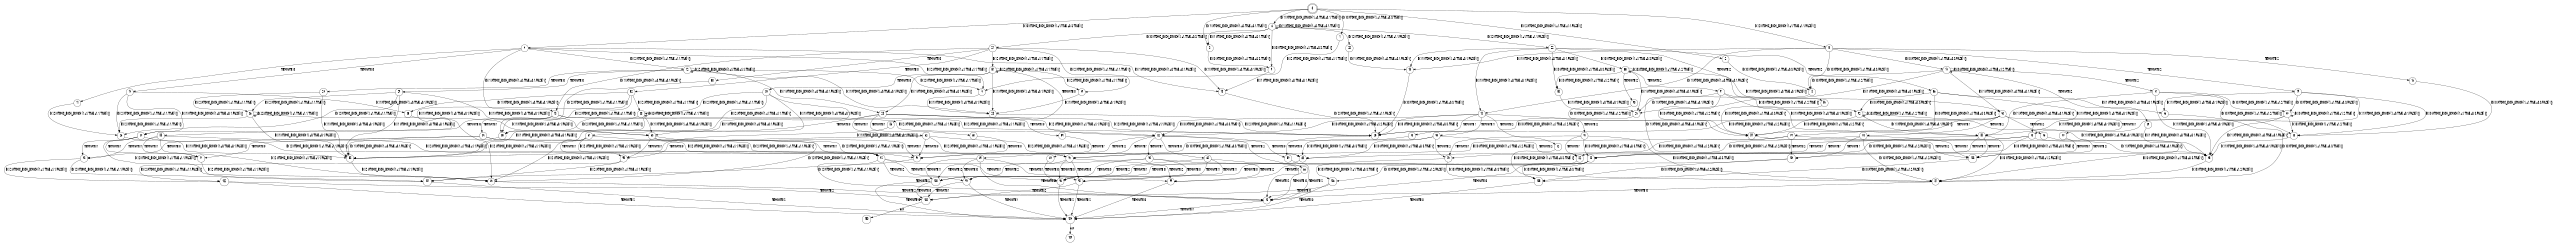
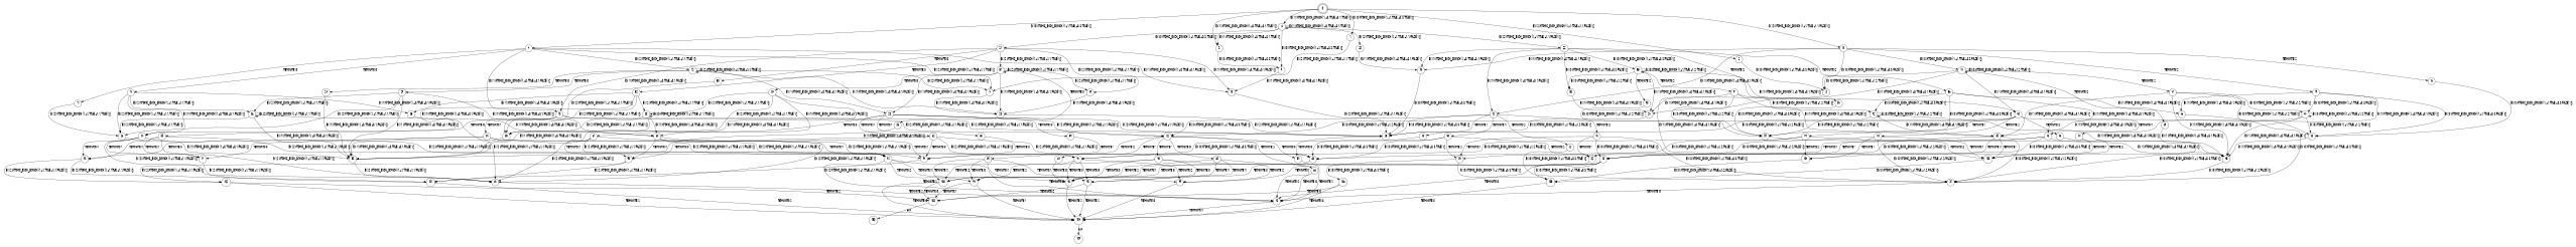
  digraph {
    fontname="Patrick Hand"
    node [fontname="Patrick Hand" shape=circle]
    edge [fontname="Patrick Hand"]
    0 [peripheries=2]
    1
    2
    3
    4
    5
    6
    7
    8
    9
    10
    11
    12
    13
    14
    15
    16
    17
    18
    19
    20
    21
    22
    23
    24
    25
    26
    27
    28
    29
    32
    33
    34
    35
    36
    37
    38
    39
    40
    41
    42
    43
    44
    45
    46
    47
    48
    49
    50
    51
    52
    53
    54
    55
    56
    57
    58
    59
    60
    61
    62
    63
    66
    67
    68
    69
    70
    64
    71
    72
    73
    65
    74
    75
    76
    77
    78
    79
    80
    81
    82
    83
    84
    85
    86
    87
    88
    89
    90
    91
    92
    93
    94
    95
    96
    97
    98
    99
    100
    101
    102
    103
    104
    105
    106
    107
    108
    109
    n109 [label=150]
    0 -> 1 [label="EX !0 !ATOMIC_EXCH_BRANCH (1, +1, TRUE, +0, 3, TRUE) !{}"]
    0 -> 2 [label="EX !2 !ATOMIC_EXCH_BRANCH (1, +1, TRUE, +1, 1, FALSE) !{}"]
    0 -> 3 [label="EX !1 !ATOMIC_EXCH_BRANCH (1, +0, TRUE, +0, 1, TRUE) !{}"]
    0 -> 4 [label="EX !0 !ATOMIC_EXCH_BRANCH (1, +1, TRUE, +0, 3, TRUE) !{}"]
    0 -> 5 [label="EX !2 !ATOMIC_EXCH_BRANCH (1, +1, TRUE, +1, 1, FALSE) !{}"]
    0 -> 6 [label="EX !1 !ATOMIC_EXCH_BRANCH (1, +0, TRUE, +0, 1, TRUE) !{}"]
    1 -> 7 [label="EX !2 !ATOMIC_EXCH_BRANCH (1, +1, TRUE, +1, 1, TRUE) !{}"]
    2 -> 8 [label="EX !0 !ATOMIC_EXCH_BRANCH (1, +1, TRUE, +0, 3, FALSE) !{}"]
    3 -> 9 [label="EX !0 !ATOMIC_EXCH_BRANCH (1, +1, TRUE, +0, 3, TRUE) !{}"]
    4 -> 7 [label="EX !2 !ATOMIC_EXCH_BRANCH (1, +1, TRUE, +1, 1, TRUE) !{}"]
    4 -> 10 [label="EX !1 !ATOMIC_EXCH_BRANCH (1, +0, TRUE, +0, 1, FALSE) !{}"]
    4 -> 11 [label="TERMINATE !0"]
    4 -> 12 [label="EX !2 !ATOMIC_EXCH_BRANCH (1, +1, TRUE, +1, 1, TRUE) !{}"]
    4 -> 13 [label="EX !1 !ATOMIC_EXCH_BRANCH (1, +0, TRUE, +0, 1, FALSE) !{}"]
    4 -> 14 [label="TERMINATE !0"]
    5 -> 8 [label="EX !0 !ATOMIC_EXCH_BRANCH (1, +1, TRUE, +0, 3, FALSE) !{}"]
    5 -> 15 [label="EX !1 !ATOMIC_EXCH_BRANCH (1, +0, TRUE, +0, 1, FALSE) !{}"]
    5 -> 16 [label="TERMINATE !2"]
    5 -> 17 [label="EX !0 !ATOMIC_EXCH_BRANCH (1, +1, TRUE, +0, 3, FALSE) !{}"]
    5 -> 18 [label="EX !1 !ATOMIC_EXCH_BRANCH (1, +0, TRUE, +0, 1, FALSE) !{}"]
    5 -> 19 [label="TERMINATE !2"]
    6 -> 3 [label="EX !1 !ATOMIC_EXCH_BRANCH (1, +0, TRUE, +0, 1, TRUE) !{}"]
    6 -> 6 [label="EX !1 !ATOMIC_EXCH_BRANCH (1, +0, TRUE, +0, 1, TRUE) !{}"]
    6 -> 9 [label="EX !0 !ATOMIC_EXCH_BRANCH (1, +1, TRUE, +0, 3, TRUE) !{}"]
    6 -> 20 [label="EX !2 !ATOMIC_EXCH_BRANCH (1, +1, TRUE, +1, 1, FALSE) !{}"]
    6 -> 21 [label="EX !0 !ATOMIC_EXCH_BRANCH (1, +1, TRUE, +0, 3, TRUE) !{}"]
    6 -> 22 [label="EX !2 !ATOMIC_EXCH_BRANCH (1, +1, TRUE, +1, 1, FALSE) !{}"]
    7 -> 23 [label="EX !1 !ATOMIC_EXCH_BRANCH (1, +0, TRUE, +0, 1, FALSE) !{}"]
    8 -> 24 [label="EX !1 !ATOMIC_EXCH_BRANCH (1, +0, TRUE, +0, 1, FALSE) !{}"]
    9 -> 10 [label="EX !1 !ATOMIC_EXCH_BRANCH (1, +0, TRUE, +0, 1, FALSE) !{}"]
    10 -> 25 [label="EX !2 !ATOMIC_EXCH_BRANCH (1, +1, TRUE, +1, 1, FALSE) !{}"]
    11 -> 26 [label="EX !2 !ATOMIC_EXCH_BRANCH (1, +1, TRUE, +1, 1, TRUE) !{}"]
    12 -> 7 [label="EX !2 !ATOMIC_EXCH_BRANCH (1, +1, TRUE, +1, 1, TRUE) !{}"]
    12 -> 12 [label="EX !2 !ATOMIC_EXCH_BRANCH (1, +1, TRUE, +1, 1, TRUE) !{}"]
    12 -> 23 [label="EX !1 !ATOMIC_EXCH_BRANCH (1, +0, TRUE, +0, 1, FALSE) !{}"]
    12 -> 27 [label="TERMINATE !0"]
    12 -> 28 [label="EX !1 !ATOMIC_EXCH_BRANCH (1, +0, TRUE, +0, 1, FALSE) !{}"]
    12 -> 29 [label="TERMINATE !0"]
    13 -> 25 [label="EX !2 !ATOMIC_EXCH_BRANCH (1, +1, TRUE, +1, 1, FALSE) !{}"]
    13 -> 32 [label="EX !2 !ATOMIC_EXCH_BRANCH (1, +1, TRUE, +1, 1, FALSE) !{}"]
    13 -> 33 [label="TERMINATE !0"]
    13 -> 34 [label="TERMINATE !1"]
    14 -> 26 [label="EX !2 !ATOMIC_EXCH_BRANCH (1, +1, TRUE, +1, 1, TRUE) !{}"]
    14 -> 35 [label="EX !1 !ATOMIC_EXCH_BRANCH (1, +0, TRUE, +0, 1, FALSE) !{}"]
-   27 -> 36 [label="EX !2 !ATOMIC_EXCH_BRANCH (1, +1, TRUE, +1, 1, TRUE) !{}"]
+   14 -> 36 [label="EX !2 !ATOMIC_EXCH_BRANCH (1, +1, TRUE, +1, 1, TRUE) !{}"]
    14 -> 37 [label="EX !1 !ATOMIC_EXCH_BRANCH (1, +0, TRUE, +0, 1, FALSE) !{}"]
    15 -> 25 [label="EX !0 !ATOMIC_EXCH_BRANCH (1, +1, TRUE, +0, 3, TRUE) !{}"]
    16 -> 38 [label="EX !0 !ATOMIC_EXCH_BRANCH (1, +1, TRUE, +0, 3, FALSE) !{}"]
    17 -> 8 [label="EX !0 !ATOMIC_EXCH_BRANCH (1, +1, TRUE, +1, 2, TRUE) !{}"]
    17 -> 17 [label="EX !0 !ATOMIC_EXCH_BRANCH (1, +1, TRUE, +1, 2, TRUE) !{}"]
    17 -> 24 [label="EX !1 !ATOMIC_EXCH_BRANCH (1, +0, TRUE, +0, 1, FALSE) !{}"]
    17 -> 39 [label="TERMINATE !2"]
    17 -> 40 [label="EX !1 !ATOMIC_EXCH_BRANCH (1, +0, TRUE, +0, 1, FALSE) !{}"]
    17 -> 41 [label="TERMINATE !2"]
    18 -> 25 [label="EX !0 !ATOMIC_EXCH_BRANCH (1, +1, TRUE, +0, 3, TRUE) !{}"]
    18 -> 32 [label="EX !0 !ATOMIC_EXCH_BRANCH (1, +1, TRUE, +0, 3, TRUE) !{}"]
    18 -> 42 [label="TERMINATE !2"]
    18 -> 43 [label="TERMINATE !1"]
    18 -> 44 [label="TERMINATE !2"]
    18 -> 45 [label="TERMINATE !1"]
    19 -> 38 [label="EX !0 !ATOMIC_EXCH_BRANCH (1, +1, TRUE, +0, 3, FALSE) !{}"]
    19 -> 46 [label="EX !1 !ATOMIC_EXCH_BRANCH (1, +0, TRUE, +0, 1, FALSE) !{}"]
    19 -> 47 [label="EX !0 !ATOMIC_EXCH_BRANCH (1, +1, TRUE, +0, 3, FALSE) !{}"]
    19 -> 48 [label="EX !1 !ATOMIC_EXCH_BRANCH (1, +0, TRUE, +0, 1, FALSE) !{}"]
    20 -> 15 [label="EX !1 !ATOMIC_EXCH_BRANCH (1, +0, TRUE, +0, 1, FALSE) !{}"]
    21 -> 10 [label="EX !1 !ATOMIC_EXCH_BRANCH (1, +0, TRUE, +0, 1, FALSE) !{}"]
    21 -> 13 [label="EX !1 !ATOMIC_EXCH_BRANCH (1, +0, TRUE, +0, 1, FALSE) !{}"]
    21 -> 49 [label="EX !2 !ATOMIC_EXCH_BRANCH (1, +1, TRUE, +1, 1, TRUE) !{}"]
    21 -> 50 [label="TERMINATE !0"]
    21 -> 51 [label="EX !2 !ATOMIC_EXCH_BRANCH (1, +1, TRUE, +1, 1, TRUE) !{}"]
    21 -> 52 [label="TERMINATE !0"]
    22 -> 15 [label="EX !1 !ATOMIC_EXCH_BRANCH (1, +0, TRUE, +0, 1, FALSE) !{}"]
    22 -> 18 [label="EX !1 !ATOMIC_EXCH_BRANCH (1, +0, TRUE, +0, 1, FALSE) !{}"]
    22 -> 53 [label="EX !0 !ATOMIC_EXCH_BRANCH (1, +1, TRUE, +0, 3, FALSE) !{}"]
    22 -> 54 [label="TERMINATE !2"]
    22 -> 55 [label="EX !0 !ATOMIC_EXCH_BRANCH (1, +1, TRUE, +0, 3, FALSE) !{}"]
    22 -> 56 [label="TERMINATE !2"]
    23 -> 25 [label="EX !2 !ATOMIC_EXCH_BRANCH (1, +1, TRUE, +1, 1, FALSE) !{}"]
    24 -> 25 [label="EX !0 !ATOMIC_EXCH_BRANCH (1, +1, TRUE, +1, 2, FALSE) !{}"]
    25 -> 57 [label="TERMINATE !0"]
    26 -> 58 [label="EX !1 !ATOMIC_EXCH_BRANCH (1, +0, TRUE, +0, 1, FALSE) !{}"]
    27 -> 58 [label="EX !1 !ATOMIC_EXCH_BRANCH (1, +0, TRUE, +0, 1, FALSE) !{}"]
    28 -> 25 [label="EX !2 !ATOMIC_EXCH_BRANCH (1, +1, TRUE, +1, 1, FALSE) !{}"]
    28 -> 32 [label="EX !2 !ATOMIC_EXCH_BRANCH (1, +1, TRUE, +1, 1, FALSE) !{}"]
    28 -> 59 [label="TERMINATE !0"]
    28 -> 60 [label="TERMINATE !1"]
    28 -> 61 [label="TERMINATE !0"]
    28 -> 62 [label="TERMINATE !1"]
    29 -> 26 [label="EX !2 !ATOMIC_EXCH_BRANCH (1, +1, TRUE, +1, 1, TRUE) !{}"]
    29 -> 36 [label="EX !2 !ATOMIC_EXCH_BRANCH (1, +1, TRUE, +1, 1, TRUE) !{}"]
    29 -> 58 [label="EX !1 !ATOMIC_EXCH_BRANCH (1, +0, TRUE, +0, 1, FALSE) !{}"]
    29 -> 63 [label="EX !1 !ATOMIC_EXCH_BRANCH (1, +0, TRUE, +0, 1, FALSE) !{}"]
    32 -> 57 [label="TERMINATE !0"]
    32 -> 66 [label="TERMINATE !2"]
    32 -> 67 [label="TERMINATE !1"]
    32 -> 68 [label="TERMINATE !0"]
    32 -> 69 [label="TERMINATE !2"]
    32 -> 70 [label="TERMINATE !1"]
    33 -> 64 [label="EX !2 !ATOMIC_EXCH_BRANCH (1, +1, TRUE, +1, 1, FALSE) !{}"]
    33 -> 71 [label="TERMINATE !1"]
    33 -> 72 [label="EX !2 !ATOMIC_EXCH_BRANCH (1, +1, TRUE, +1, 1, FALSE) !{}"]
    33 -> 73 [label="TERMINATE !1"]
    34 -> 71 [label="TERMINATE !0"]
    34 -> 73 [label="TERMINATE !0"]
    34 -> 65 [label="EX !2 !ATOMIC_EXCH_BRANCH (1, +1, TRUE, +1, 1, FALSE) !{}"]
    34 -> 74 [label="EX !2 !ATOMIC_EXCH_BRANCH (1, +1, TRUE, +1, 1, FALSE) !{}"]
    35 -> 64 [label="EX !2 !ATOMIC_EXCH_BRANCH (1, +1, TRUE, +1, 1, FALSE) !{}"]
    36 -> 26 [label="EX !2 !ATOMIC_EXCH_BRANCH (1, +1, TRUE, +1, 1, TRUE) !{}"]
    36 -> 36 [label="EX !2 !ATOMIC_EXCH_BRANCH (1, +1, TRUE, +1, 1, TRUE) !{}"]
    36 -> 58 [label="EX !1 !ATOMIC_EXCH_BRANCH (1, +0, TRUE, +0, 1, FALSE) !{}"]
    36 -> 63 [label="EX !1 !ATOMIC_EXCH_BRANCH (1, +0, TRUE, +0, 1, FALSE) !{}"]
    37 -> 64 [label="EX !2 !ATOMIC_EXCH_BRANCH (1, +1, TRUE, +1, 1, FALSE) !{}"]
    37 -> 71 [label="TERMINATE !1"]
    37 -> 72 [label="EX !2 !ATOMIC_EXCH_BRANCH (1, +1, TRUE, +1, 1, FALSE) !{}"]
    37 -> 73 [label="TERMINATE !1"]
    38 -> 75 [label="EX !1 !ATOMIC_EXCH_BRANCH (1, +0, TRUE, +0, 1, FALSE) !{}"]
    39 -> 75 [label="EX !1 !ATOMIC_EXCH_BRANCH (1, +0, TRUE, +0, 1, FALSE) !{}"]
    40 -> 25 [label="EX !0 !ATOMIC_EXCH_BRANCH (1, +1, TRUE, +1, 2, FALSE) !{}"]
    40 -> 32 [label="EX !0 !ATOMIC_EXCH_BRANCH (1, +1, TRUE, +1, 2, FALSE) !{}"]
    40 -> 76 [label="TERMINATE !2"]
    40 -> 77 [label="TERMINATE !1"]
    40 -> 78 [label="TERMINATE !2"]
    40 -> 79 [label="TERMINATE !1"]
    41 -> 38 [label="EX !0 !ATOMIC_EXCH_BRANCH (1, +1, TRUE, +1, 2, TRUE) !{}"]
    41 -> 47 [label="EX !0 !ATOMIC_EXCH_BRANCH (1, +1, TRUE, +1, 2, TRUE) !{}"]
    41 -> 75 [label="EX !1 !ATOMIC_EXCH_BRANCH (1, +0, TRUE, +0, 1, FALSE) !{}"]
    41 -> 80 [label="EX !1 !ATOMIC_EXCH_BRANCH (1, +0, TRUE, +0, 1, FALSE) !{}"]
    42 -> 81 [label="EX !0 !ATOMIC_EXCH_BRANCH (1, +1, TRUE, +0, 3, TRUE) !{}"]
    43 -> 65 [label="EX !0 !ATOMIC_EXCH_BRANCH (1, +1, TRUE, +0, 3, TRUE) !{}"]
    44 -> 81 [label="EX !0 !ATOMIC_EXCH_BRANCH (1, +1, TRUE, +0, 3, TRUE) !{}"]
    44 -> 82 [label="TERMINATE !1"]
    44 -> 83 [label="EX !0 !ATOMIC_EXCH_BRANCH (1, +1, TRUE, +0, 3, TRUE) !{}"]
    44 -> 84 [label="TERMINATE !1"]
    45 -> 65 [label="EX !0 !ATOMIC_EXCH_BRANCH (1, +1, TRUE, +0, 3, TRUE) !{}"]
    45 -> 74 [label="EX !0 !ATOMIC_EXCH_BRANCH (1, +1, TRUE, +0, 3, TRUE) !{}"]
    45 -> 82 [label="TERMINATE !2"]
    45 -> 84 [label="TERMINATE !2"]
    46 -> 81 [label="EX !0 !ATOMIC_EXCH_BRANCH (1, +1, TRUE, +0, 3, TRUE) !{}"]
    47 -> 38 [label="EX !0 !ATOMIC_EXCH_BRANCH (1, +1, TRUE, +1, 2, TRUE) !{}"]
    47 -> 47 [label="EX !0 !ATOMIC_EXCH_BRANCH (1, +1, TRUE, +1, 2, TRUE) !{}"]
    47 -> 75 [label="EX !1 !ATOMIC_EXCH_BRANCH (1, +0, TRUE, +0, 1, FALSE) !{}"]
    47 -> 80 [label="EX !1 !ATOMIC_EXCH_BRANCH (1, +0, TRUE, +0, 1, FALSE) !{}"]
    48 -> 81 [label="EX !0 !ATOMIC_EXCH_BRANCH (1, +1, TRUE, +0, 3, TRUE) !{}"]
    48 -> 82 [label="TERMINATE !1"]
    48 -> 83 [label="EX !0 !ATOMIC_EXCH_BRANCH (1, +1, TRUE, +0, 3, TRUE) !{}"]
    48 -> 84 [label="TERMINATE !1"]
    49 -> 23 [label="EX !1 !ATOMIC_EXCH_BRANCH (1, +0, TRUE, +0, 1, FALSE) !{}"]
    50 -> 85 [label="EX !2 !ATOMIC_EXCH_BRANCH (1, +1, TRUE, +1, 1, TRUE) !{}"]
    51 -> 23 [label="EX !1 !ATOMIC_EXCH_BRANCH (1, +0, TRUE, +0, 1, FALSE) !{}"]
    51 -> 28 [label="EX !1 !ATOMIC_EXCH_BRANCH (1, +0, TRUE, +0, 1, FALSE) !{}"]
    51 -> 49 [label="EX !2 !ATOMIC_EXCH_BRANCH (1, +1, TRUE, +1, 1, TRUE) !{}"]
    51 -> 51 [label="EX !2 !ATOMIC_EXCH_BRANCH (1, +1, TRUE, +1, 1, TRUE) !{}"]
    51 -> 86 [label="TERMINATE !0"]
    51 -> 87 [label="TERMINATE !0"]
    52 -> 35 [label="EX !1 !ATOMIC_EXCH_BRANCH (1, +0, TRUE, +0, 1, FALSE) !{}"]
    52 -> 37 [label="EX !1 !ATOMIC_EXCH_BRANCH (1, +0, TRUE, +0, 1, FALSE) !{}"]
    52 -> 85 [label="EX !2 !ATOMIC_EXCH_BRANCH (1, +1, TRUE, +1, 1, TRUE) !{}"]
    52 -> 88 [label="EX !2 !ATOMIC_EXCH_BRANCH (1, +1, TRUE, +1, 1, TRUE) !{}"]
    53 -> 24 [label="EX !1 !ATOMIC_EXCH_BRANCH (1, +0, TRUE, +0, 1, FALSE) !{}"]
    54 -> 89 [label="EX !0 !ATOMIC_EXCH_BRANCH (1, +1, TRUE, +0, 3, FALSE) !{}"]
    55 -> 24 [label="EX !1 !ATOMIC_EXCH_BRANCH (1, +0, TRUE, +0, 1, FALSE) !{}"]
    55 -> 40 [label="EX !1 !ATOMIC_EXCH_BRANCH (1, +0, TRUE, +0, 1, FALSE) !{}"]
    55 -> 53 [label="EX !0 !ATOMIC_EXCH_BRANCH (1, +1, TRUE, +1, 2, TRUE) !{}"]
    55 -> 55 [label="EX !0 !ATOMIC_EXCH_BRANCH (1, +1, TRUE, +1, 2, TRUE) !{}"]
    55 -> 90 [label="TERMINATE !2"]
    55 -> 91 [label="TERMINATE !2"]
    56 -> 46 [label="EX !1 !ATOMIC_EXCH_BRANCH (1, +0, TRUE, +0, 1, FALSE) !{}"]
    56 -> 48 [label="EX !1 !ATOMIC_EXCH_BRANCH (1, +0, TRUE, +0, 1, FALSE) !{}"]
    56 -> 89 [label="EX !0 !ATOMIC_EXCH_BRANCH (1, +1, TRUE, +0, 3, FALSE) !{}"]
    56 -> 92 [label="EX !0 !ATOMIC_EXCH_BRANCH (1, +1, TRUE, +0, 3, FALSE) !{}"]
    57 -> 93 [label="TERMINATE !2"]
    58 -> 64 [label="EX !2 !ATOMIC_EXCH_BRANCH (1, +1, TRUE, +1, 1, FALSE) !{}"]
    59 -> 94 [label="TERMINATE !1"]
    60 -> 94 [label="TERMINATE !0"]
    61 -> 64 [label="EX !2 !ATOMIC_EXCH_BRANCH (1, +1, TRUE, +1, 1, FALSE) !{}"]
    61 -> 72 [label="EX !2 !ATOMIC_EXCH_BRANCH (1, +1, TRUE, +1, 1, FALSE) !{}"]
    61 -> 94 [label="TERMINATE !1"]
    61 -> 95 [label="TERMINATE !1"]
    62 -> 65 [label="EX !2 !ATOMIC_EXCH_BRANCH (1, +1, TRUE, +1, 1, FALSE) !{}"]
    62 -> 74 [label="EX !2 !ATOMIC_EXCH_BRANCH (1, +1, TRUE, +1, 1, FALSE) !{}"]
    62 -> 94 [label="TERMINATE !0"]
    62 -> 95 [label="TERMINATE !0"]
    63 -> 64 [label="EX !2 !ATOMIC_EXCH_BRANCH (1, +1, TRUE, +1, 1, FALSE) !{}"]
    63 -> 72 [label="EX !2 !ATOMIC_EXCH_BRANCH (1, +1, TRUE, +1, 1, FALSE) !{}"]
    63 -> 94 [label="TERMINATE !1"]
    63 -> 95 [label="TERMINATE !1"]
    66 -> 93 [label="TERMINATE !0"]
    67 -> 96 [label="TERMINATE !0"]
    68 -> 93 [label="TERMINATE !2"]
    68 -> 96 [label="TERMINATE !1"]
    68 -> 97 [label="TERMINATE !2"]
    68 -> 98 [label="TERMINATE !1"]
    69 -> 93 [label="TERMINATE !0"]
    69 -> 97 [label="TERMINATE !0"]
    69 -> 99 [label="TERMINATE !1"]
    69 -> 100 [label="TERMINATE !1"]
    70 -> 96 [label="TERMINATE !0"]
    70 -> 98 [label="TERMINATE !0"]
    70 -> 99 [label="TERMINATE !2"]
    70 -> 100 [label="TERMINATE !2"]
    64 -> 93 [label="TERMINATE !2"]
    71 -> 101 [label="EX !2 !ATOMIC_EXCH_BRANCH (1, +1, TRUE, +1, 1, FALSE) !{}"]
    72 -> 93 [label="TERMINATE !2"]
    72 -> 96 [label="TERMINATE !1"]
    72 -> 97 [label="TERMINATE !2"]
    72 -> 98 [label="TERMINATE !1"]
    73 -> 101 [label="EX !2 !ATOMIC_EXCH_BRANCH (1, +1, TRUE, +1, 1, FALSE) !{}"]
    73 -> 102 [label="EX !2 !ATOMIC_EXCH_BRANCH (1, +1, TRUE, +1, 1, FALSE) !{}"]
    65 -> 96 [label="TERMINATE !0"]
    74 -> 96 [label="TERMINATE !0"]
    74 -> 98 [label="TERMINATE !0"]
    74 -> 99 [label="TERMINATE !2"]
    74 -> 100 [label="TERMINATE !2"]
    75 -> 81 [label="EX !0 !ATOMIC_EXCH_BRANCH (1, +1, TRUE, +1, 2, FALSE) !{}"]
    76 -> 103 [label="TERMINATE !1"]
    77 -> 103 [label="TERMINATE !2"]
    78 -> 81 [label="EX !0 !ATOMIC_EXCH_BRANCH (1, +1, TRUE, +1, 2, FALSE) !{}"]
    78 -> 83 [label="EX !0 !ATOMIC_EXCH_BRANCH (1, +1, TRUE, +1, 2, FALSE) !{}"]
    78 -> 103 [label="TERMINATE !1"]
    78 -> 104 [label="TERMINATE !1"]
    79 -> 65 [label="EX !0 !ATOMIC_EXCH_BRANCH (1, +1, TRUE, +1, 2, FALSE) !{}"]
    79 -> 74 [label="EX !0 !ATOMIC_EXCH_BRANCH (1, +1, TRUE, +1, 2, FALSE) !{}"]
    79 -> 103 [label="TERMINATE !2"]
    79 -> 104 [label="TERMINATE !2"]
    80 -> 81 [label="EX !0 !ATOMIC_EXCH_BRANCH (1, +1, TRUE, +1, 2, FALSE) !{}"]
    80 -> 83 [label="EX !0 !ATOMIC_EXCH_BRANCH (1, +1, TRUE, +1, 2, FALSE) !{}"]
    80 -> 103 [label="TERMINATE !1"]
    80 -> 104 [label="TERMINATE !1"]
    81 -> 93 [label="TERMINATE !0"]
    82 -> 105 [label="EX !0 !ATOMIC_EXCH_BRANCH (1, +1, TRUE, +0, 3, TRUE) !{}"]
    83 -> 93 [label="TERMINATE !0"]
    83 -> 97 [label="TERMINATE !0"]
    83 -> 99 [label="TERMINATE !1"]
    83 -> 100 [label="TERMINATE !1"]
    84 -> 105 [label="EX !0 !ATOMIC_EXCH_BRANCH (1, +1, TRUE, +0, 3, TRUE) !{}"]
    84 -> 106 [label="EX !0 !ATOMIC_EXCH_BRANCH (1, +1, TRUE, +0, 3, TRUE) !{}"]
    85 -> 58 [label="EX !1 !ATOMIC_EXCH_BRANCH (1, +0, TRUE, +0, 1, FALSE) !{}"]
    86 -> 58 [label="EX !1 !ATOMIC_EXCH_BRANCH (1, +0, TRUE, +0, 1, FALSE) !{}"]
    87 -> 58 [label="EX !1 !ATOMIC_EXCH_BRANCH (1, +0, TRUE, +0, 1, FALSE) !{}"]
    87 -> 63 [label="EX !1 !ATOMIC_EXCH_BRANCH (1, +0, TRUE, +0, 1, FALSE) !{}"]
    87 -> 85 [label="EX !2 !ATOMIC_EXCH_BRANCH (1, +1, TRUE, +1, 1, TRUE) !{}"]
    87 -> 88 [label="EX !2 !ATOMIC_EXCH_BRANCH (1, +1, TRUE, +1, 1, TRUE) !{}"]
    88 -> 58 [label="EX !1 !ATOMIC_EXCH_BRANCH (1, +0, TRUE, +0, 1, FALSE) !{}"]
    88 -> 63 [label="EX !1 !ATOMIC_EXCH_BRANCH (1, +0, TRUE, +0, 1, FALSE) !{}"]
    88 -> 85 [label="EX !2 !ATOMIC_EXCH_BRANCH (1, +1, TRUE, +1, 1, TRUE) !{}"]
    88 -> 88 [label="EX !2 !ATOMIC_EXCH_BRANCH (1, +1, TRUE, +1, 1, TRUE) !{}"]
    89 -> 75 [label="EX !1 !ATOMIC_EXCH_BRANCH (1, +0, TRUE, +0, 1, FALSE) !{}"]
    90 -> 89 [label="EX !0 !ATOMIC_EXCH_BRANCH (1, +1, TRUE, +1, 2, TRUE) !{}"]
    91 -> 75 [label="EX !1 !ATOMIC_EXCH_BRANCH (1, +0, TRUE, +0, 1, FALSE) !{}"]
    91 -> 80 [label="EX !1 !ATOMIC_EXCH_BRANCH (1, +0, TRUE, +0, 1, FALSE) !{}"]
    91 -> 89 [label="EX !0 !ATOMIC_EXCH_BRANCH (1, +1, TRUE, +1, 2, TRUE) !{}"]
    91 -> 92 [label="EX !0 !ATOMIC_EXCH_BRANCH (1, +1, TRUE, +1, 2, TRUE) !{}"]
    92 -> 75 [label="EX !1 !ATOMIC_EXCH_BRANCH (1, +0, TRUE, +0, 1, FALSE) !{}"]
    92 -> 80 [label="EX !1 !ATOMIC_EXCH_BRANCH (1, +0, TRUE, +0, 1, FALSE) !{}"]
    92 -> 89 [label="EX !0 !ATOMIC_EXCH_BRANCH (1, +1, TRUE, +1, 2, TRUE) !{}"]
    92 -> 92 [label="EX !0 !ATOMIC_EXCH_BRANCH (1, +1, TRUE, +1, 2, TRUE) !{}"]
    93 -> 107 [label="TERMINATE !1"]
    94 -> 101 [label="EX !2 !ATOMIC_EXCH_BRANCH (1, +1, TRUE, +1, 1, FALSE) !{}"]
    95 -> 101 [label="EX !2 !ATOMIC_EXCH_BRANCH (1, +1, TRUE, +1, 1, FALSE) !{}"]
    95 -> 102 [label="EX !2 !ATOMIC_EXCH_BRANCH (1, +1, TRUE, +1, 1, FALSE) !{}"]
    96 -> 107 [label="TERMINATE !2"]
    97 -> 107 [label="TERMINATE !1"]
    97 -> 108 [label="TERMINATE !1"]
    98 -> 107 [label="TERMINATE !2"]
    98 -> 108 [label="TERMINATE !2"]
    99 -> 107 [label="TERMINATE !0"]
    100 -> 107 [label="TERMINATE !0"]
    100 -> 108 [label="TERMINATE !0"]
    101 -> 107 [label="TERMINATE !2"]
    102 -> 107 [label="TERMINATE !2"]
    102 -> 108 [label="TERMINATE !2"]
    103 -> 105 [label="EX !0 !ATOMIC_EXCH_BRANCH (1, +1, TRUE, +1, 2, FALSE) !{}"]
    104 -> 105 [label="EX !0 !ATOMIC_EXCH_BRANCH (1, +1, TRUE, +1, 2, FALSE) !{}"]
-   104 -> 106 [label="EX !0 !ATOMIC_EXCH_BRANCH (1, +1, TRUE, +1, 2, FALSE) !{}"]
    105 -> 107 [label="TERMINATE !0"]
    106 -> 107 [label="TERMINATE !0"]
    106 -> 108 [label="TERMINATE !0"]
    107 -> 109 [label=exit]
    108 -> n109 [label=exit]
  }
